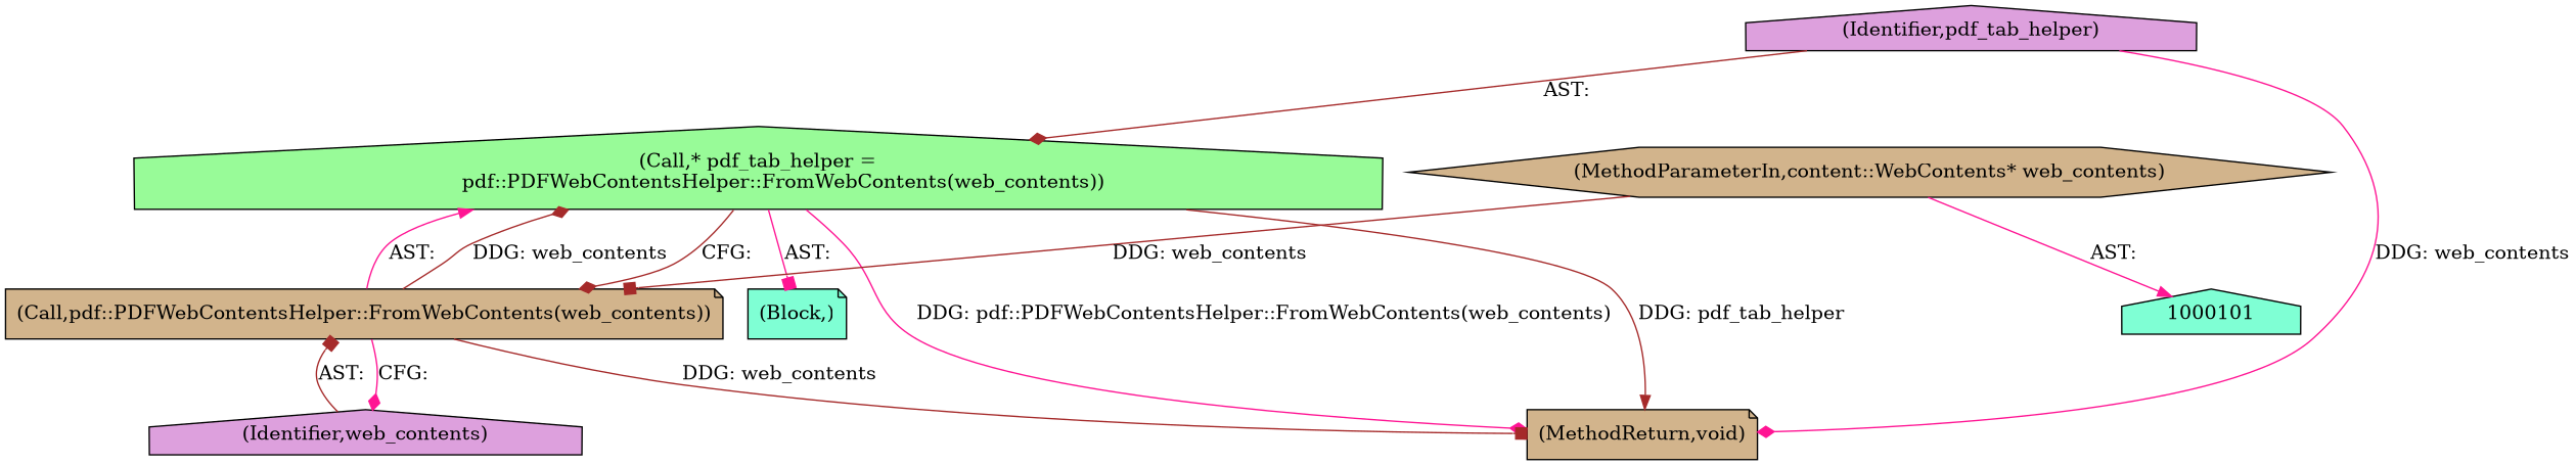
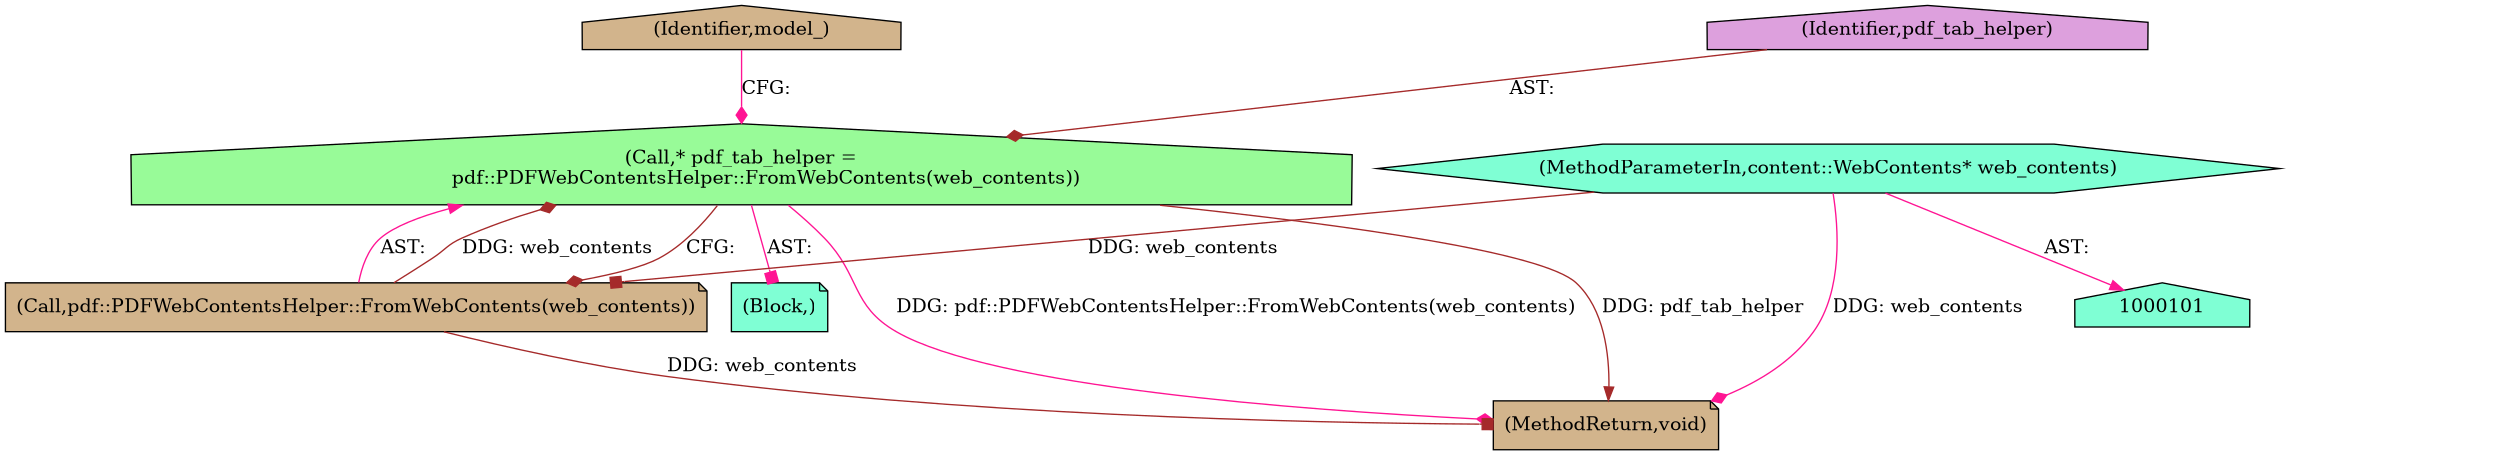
  digraph {
    node [fillcolor=tan shape=house style=filled]
    edge [arrowhead=diamond color=brown]
    n1 [fillcolor=palegreen label="(Call,* pdf_tab_helper =\n        pdf::PDFWebContentsHelper::FromWebContents(web_contents))"]
    n2 [label="(Call,pdf::PDFWebContentsHelper::FromWebContents(web_contents))" shape=note]
    n3 [fillcolor=aquamarine label="(Block,)" shape=note]
    n4 [label="(MethodReturn,void)" shape=note]
-   n5 [fillcolor=plum label="(Identifier,web_contents)"]
-   n6 [label="(MethodParameterIn,content::WebContents* web_contents)" shape=hexagon]
+   n6 [fillcolor=aquamarine label="(MethodParameterIn,content::WebContents* web_contents)" shape=hexagon]
    1000101 [fillcolor=aquamarine]
+   n8 [label="(Identifier,model_)"]
    n9 [fillcolor=plum label="(Identifier,pdf_tab_helper)"]
    n1 -> n2 [label="CFG: "]
    n1 -> n3 [arrowhead=box color=deeppink label="AST: "]
    n1 -> n4 [color=deeppink label="DDG: pdf::PDFWebContentsHelper::FromWebContents(web_contents)"]
    n1 -> n4 [arrowhead=normal label="DDG: pdf_tab_helper"]
    n2 -> n1 [arrowhead=normal color=deeppink label="AST: "]
    n2 -> n1 [label="DDG: web_contents"]
    n2 -> n4 [arrowhead=box label="DDG: web_contents"]
-   n2 -> n5 [color=deeppink label="CFG: "]
-   n5 -> n2 [arrowhead=box label="AST: "]
    n6 -> n2 [arrowhead=box label="DDG: web_contents"]
-   n9 -> n4 [color=deeppink label="DDG: web_contents"]
+   n6 -> n4 [color=deeppink label="DDG: web_contents"]
    n6 -> 1000101 [arrowhead=normal color=deeppink label="AST: "]
+   n8 -> n1 [color=deeppink label="CFG: "]
    n9 -> n1 [label="AST: "]
  }
